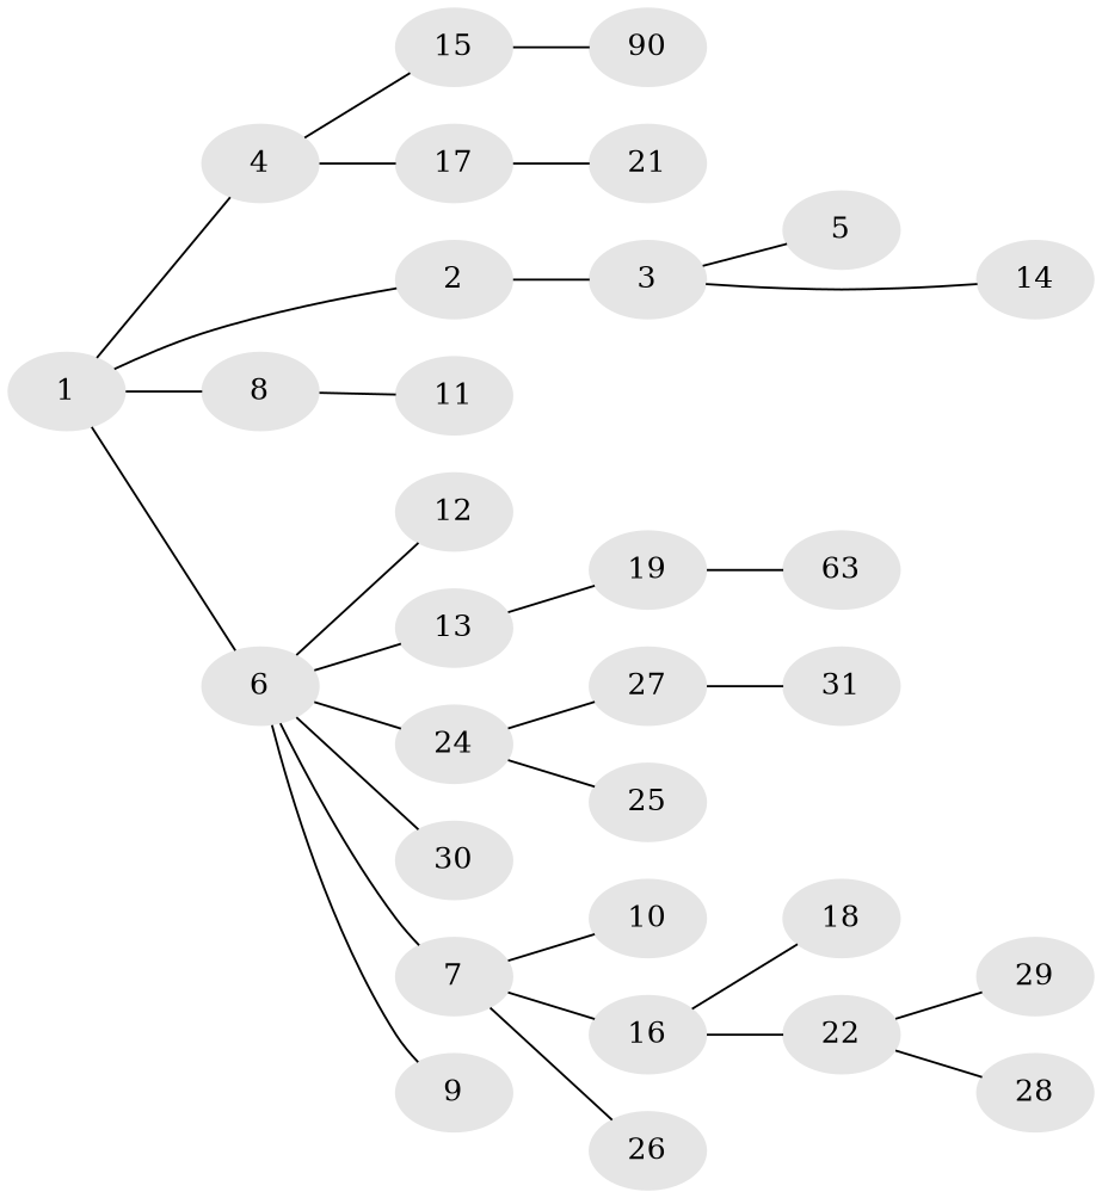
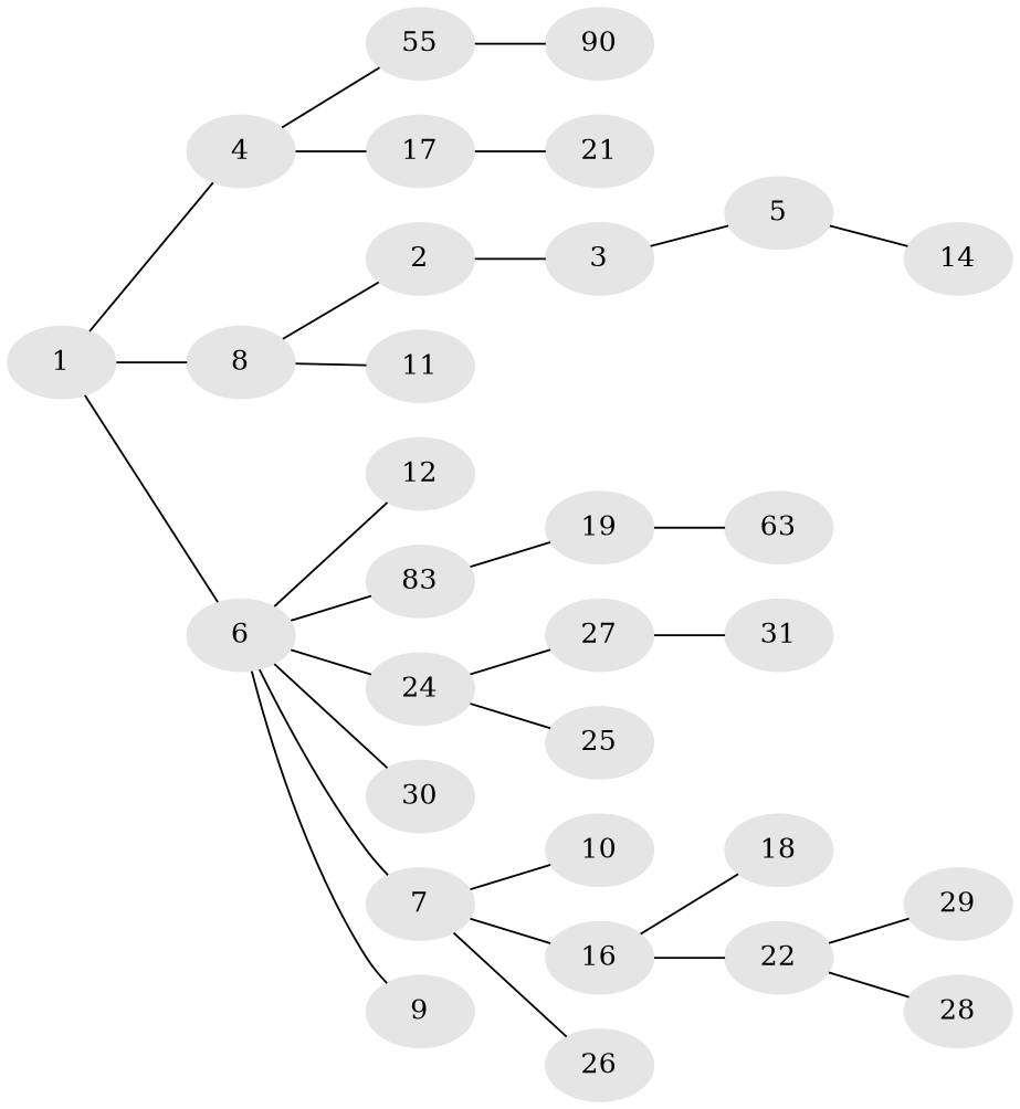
  graph {
    rankdir=LR
    node [color=gray90 style=filled]
    edge [weight=1.0]
    1
    2
    4
    6
    8
    3
-   15
+   15 [label=55]
    17
    7
    9
    12
-   13
+   13 [label=83]
    24
    30
    11
    5
    14
    n18 [label=90]
    21
    10
    16
    26
    19
    25
    27
    18
    22
    n28 [label=63]
    28
    29
    31
-   1 -- 2
+   8 -- 2
    1 -- 4
    1 -- 6 [weight=2.0]
    1 -- 8
    2 -- 3
    4 -- 15
    4 -- 17
    6 -- 7
    6 -- 9
    6 -- 12
    6 -- 13
    6 -- 24
    6 -- 30
    8 -- 11
    3 -- 5
-   3 -- 14
+   5 -- 14
    15 -- n18 [weight=2.0]
    17 -- 21
    7 -- 10
    7 -- 16
    7 -- 26
    13 -- 19
    24 -- 25
    24 -- 27
    16 -- 18
    16 -- 22 [weight=2.0]
    19 -- n28
    27 -- 31
    22 -- 28
    22 -- 29
  }
